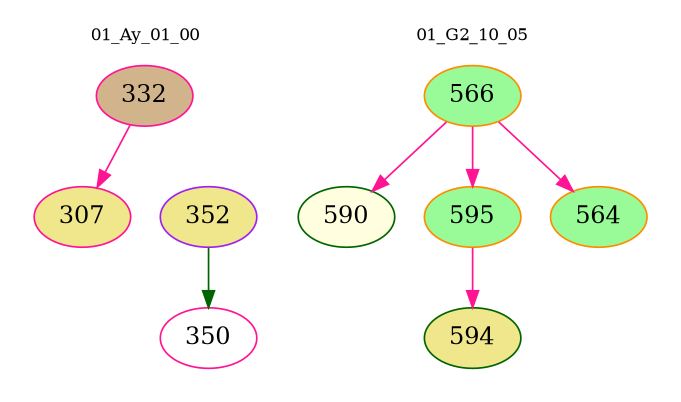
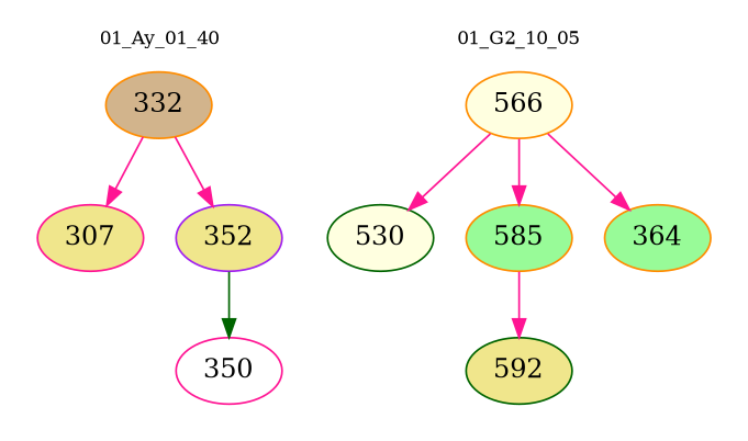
  digraph {
    node [color=deeppink fillcolor=khaki style=filled]
    edge [color=deeppink]
-   n1 [fillcolor=tan label=332]
+   n1 [color=darkorange fillcolor=tan label=332]
    n2 [label=307]
    n3 [color=purple label=352]
    n4 [fillcolor=white label=350]
-   n5 [color=darkorange fillcolor=palegreen label=566]
-   n6 [color=darkgreen fillcolor=lightyellow label=590]
-   n7 [color=darkorange fillcolor=palegreen label=595]
-   n8 [color=darkorange fillcolor=palegreen label=564]
-   n9 [color=darkgreen label=594]
+   n5 [color=darkorange fillcolor=lightyellow label=566]
+   n6 [color=darkgreen fillcolor=lightyellow label=530]
+   n7 [color=darkorange fillcolor=palegreen label=585]
+   n8 [color=darkorange fillcolor=palegreen label=364]
+   n9 [color=darkgreen label=592]
    subgraph cluster_1 {
      color=white
      fontsize=10
-     label="01_Ay_01_00"
+     label="01_Ay_01_40"
      n1
      n2
      n3
      n4
    }
    subgraph cluster_2 {
      color=white
      fontsize=10
      label="01_G2_10_05"
      n5
      n6
      n7
      n8
      n9
    }
    n1 -> n2
+   n1 -> n3
    n3 -> n4 [color=darkgreen]
    n5 -> n6
    n5 -> n7
    n5 -> n8
    n7 -> n9
  }
